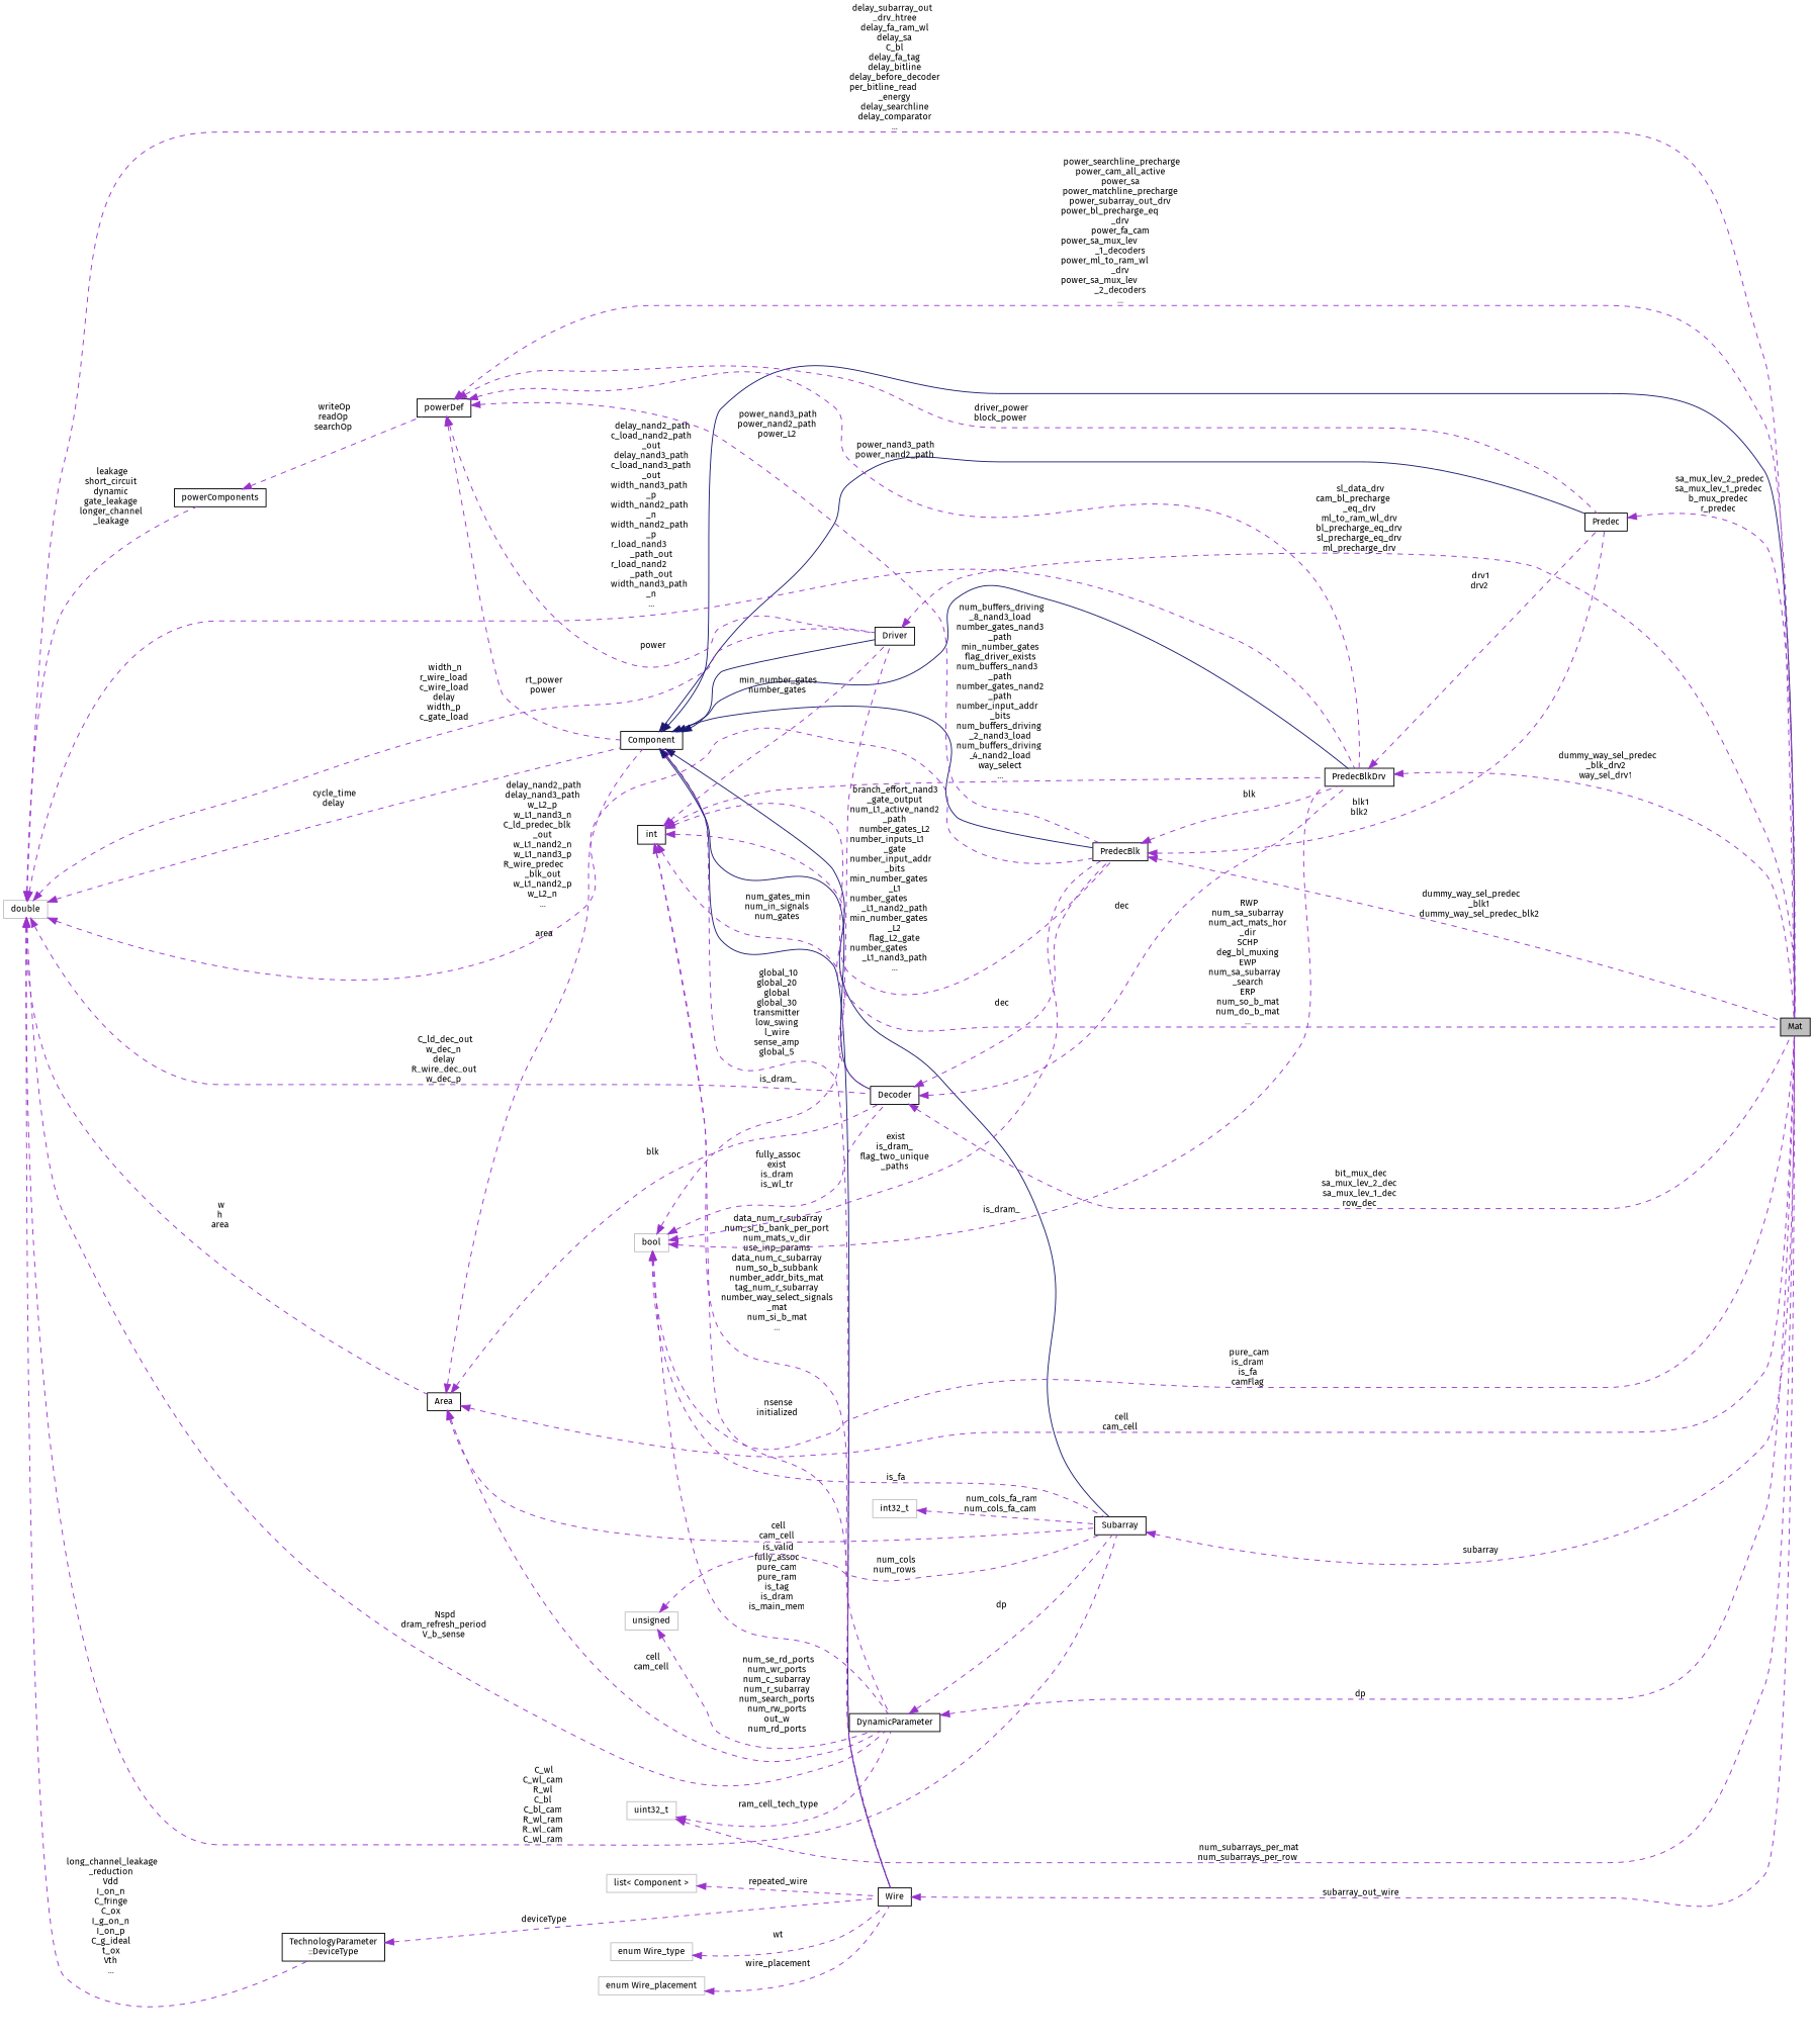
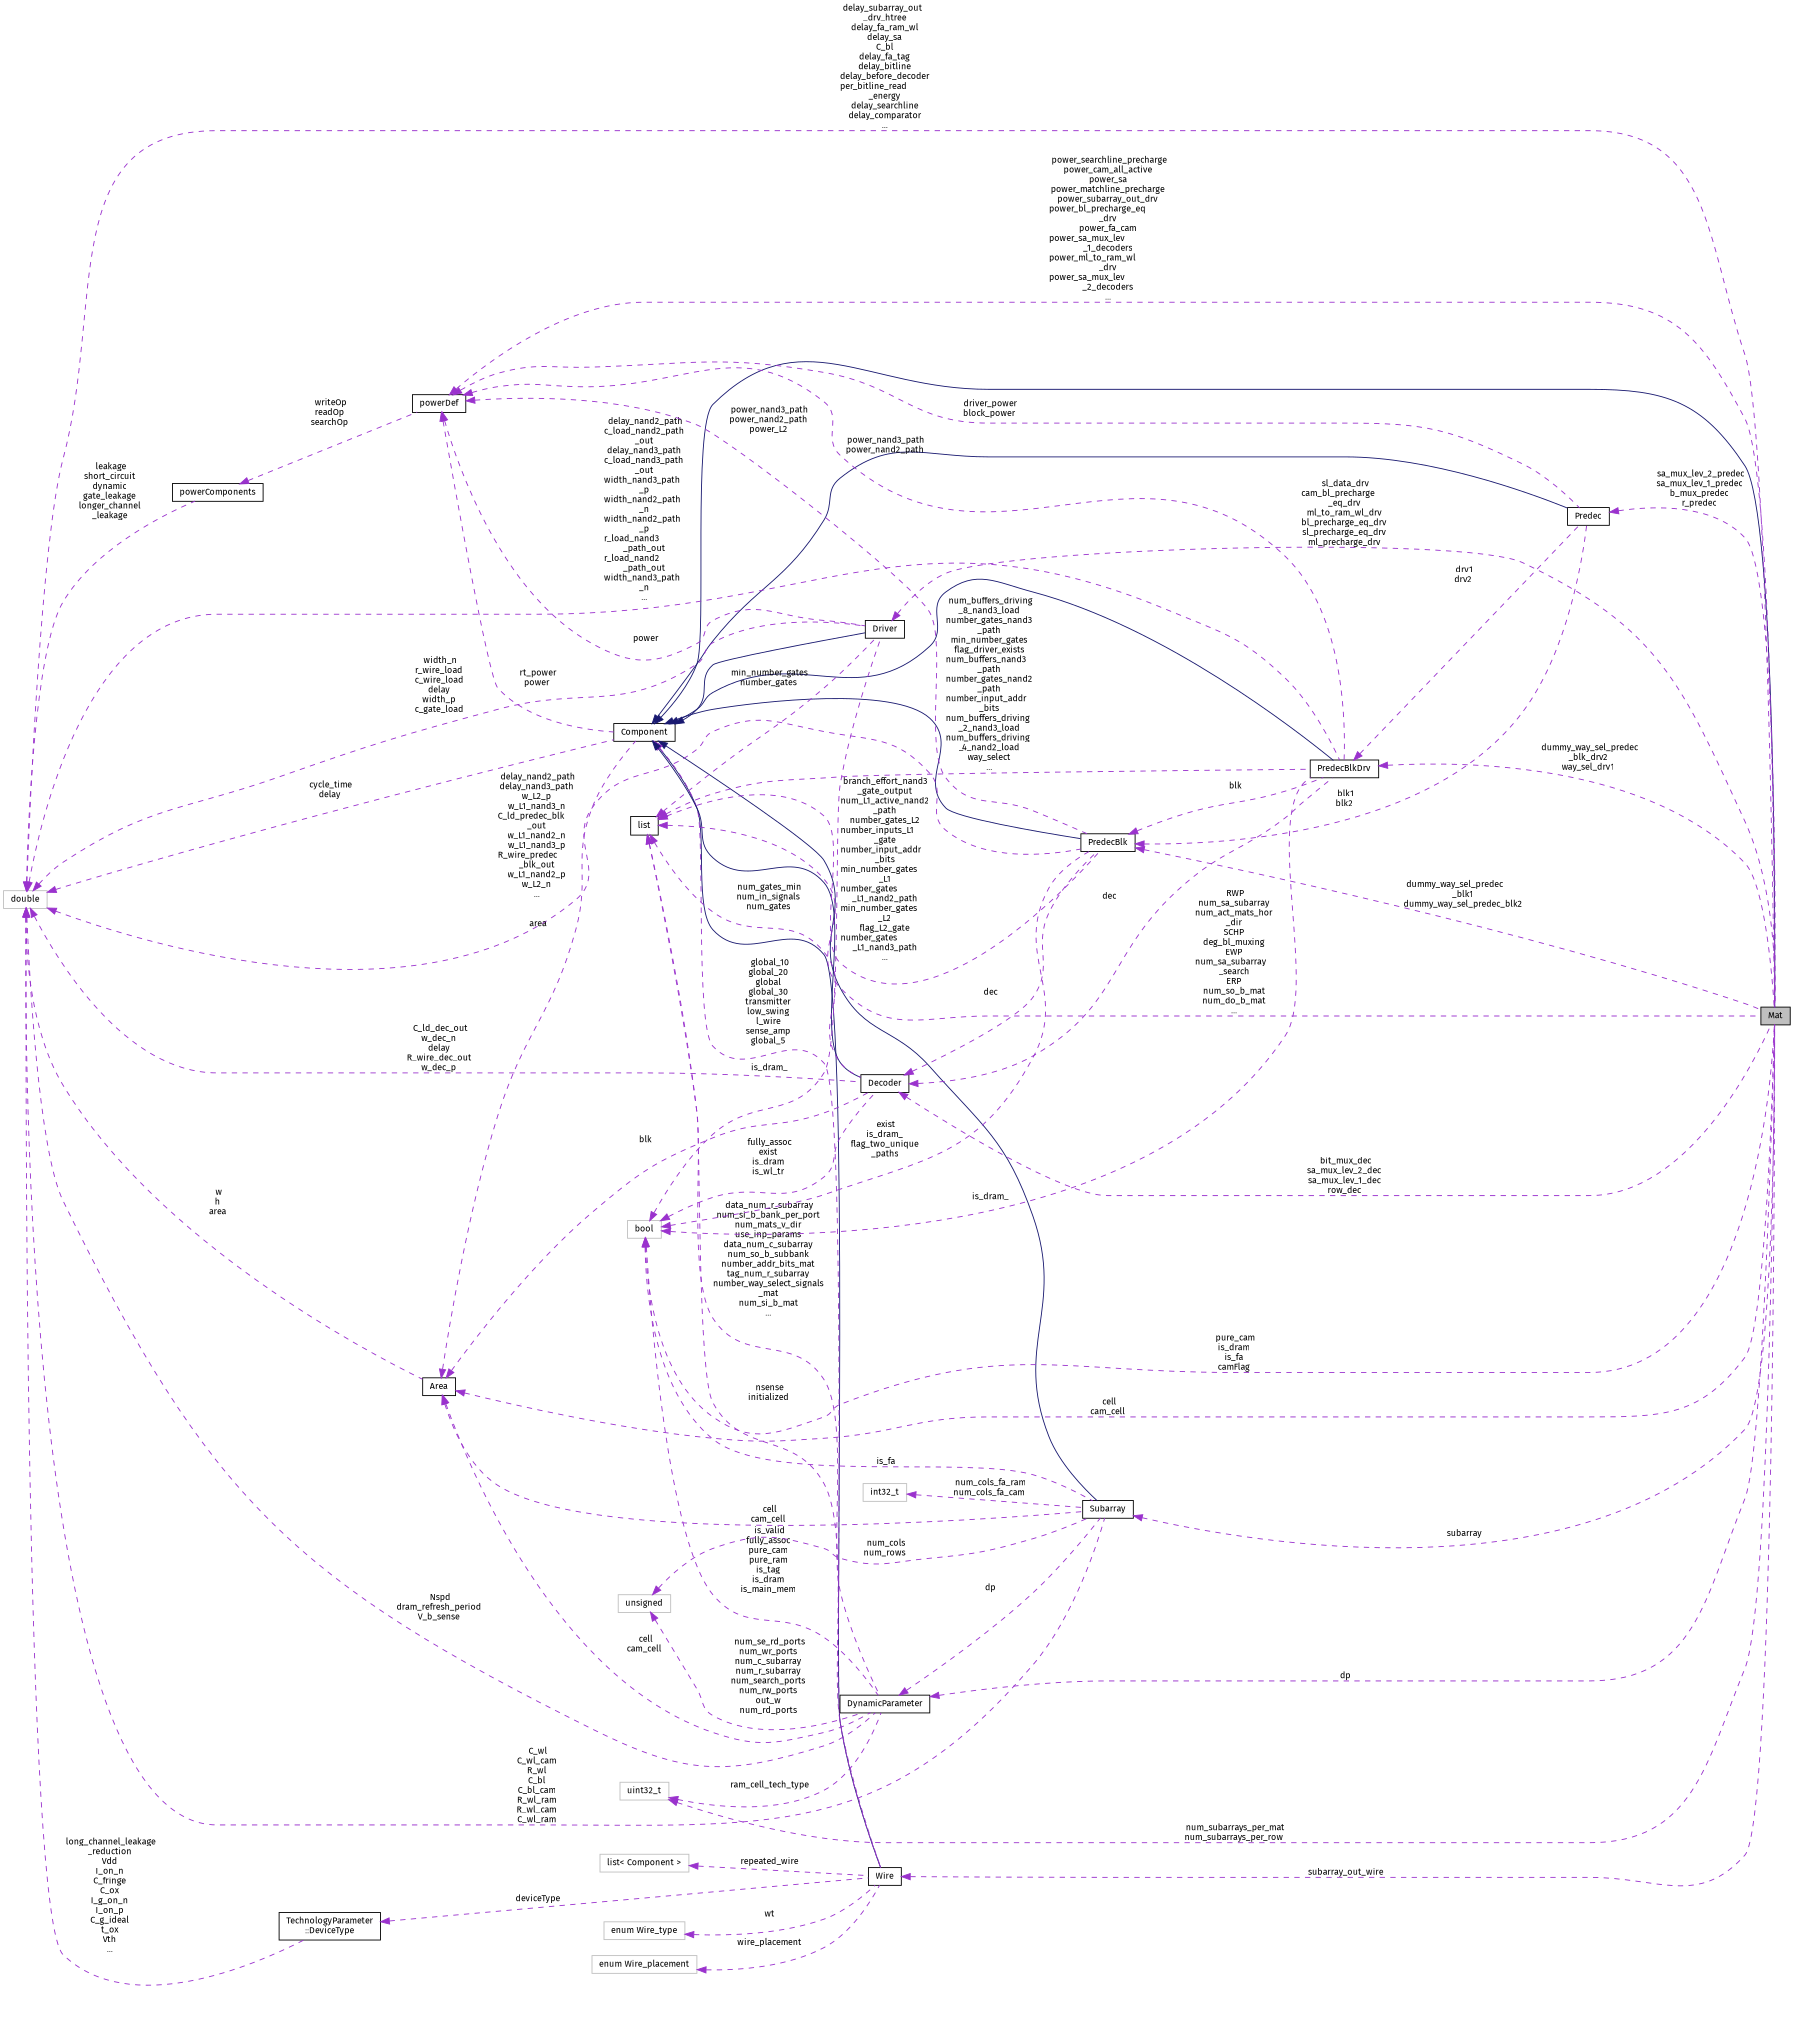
  digraph {
    fontname="Fira Sans"
    rankdir=LR
    node [color=black fontname="Fira Sans" fontsize=10 shape=record]
    edge [color=darkorchid3 dir=back fontname="Fira Sans" fontsize=10 labelfontname=FreeSans labelfontsize=10 style=dashed]
    n1 [fillcolor=grey75 fontcolor=black height=0.2 label=Mat style=filled width=0.4]
    n2 [height=0.2 label=Component width=0.4]
    n3 [height=0.2 label=Driver width=0.4]
    n4 [height=0.2 label=Subarray width=0.4]
    n5 [height=0.2 label=Wire width=0.4]
    n6 [height=0.2 label=Decoder width=0.4]
    n7 [height=0.2 label=PredecBlk width=0.4]
    n8 [height=0.2 label=Predec width=0.4]
    n9 [height=0.2 label=PredecBlkDrv width=0.4]
    n10 [color=grey75 height=0.2 label=double width=0.4]
    n11 [height=0.2 label=powerComponents width=0.4]
    n12 [height=0.2 label=Area width=0.4]
    n13 [height=0.2 label=DynamicParameter width=0.4]
    n14 [height=0.2 label="TechnologyParameter\l::DeviceType" width=0.4]
    n15 [height=0.2 label=powerDef width=0.4]
-   n16 [height=0.2 label=int width=0.4]
+   n16 [height=0.2 label=list width=0.4]
    n17 [color=grey75 height=0.2 label=bool width=0.4]
    n18 [color=grey75 height=0.2 label=int32_t width=0.4]
    n19 [color=grey75 height=0.2 label=uint32_t width=0.4]
    n20 [color=grey75 height=0.2 label=unsigned width=0.4]
    n21 [color=grey75 height=0.2 label="list\< Component \>" width=0.4]
    n22 [color=grey75 height=0.2 label="enum Wire_type" width=0.4]
    n23 [color=grey75 height=0.2 label="enum Wire_placement" width=0.4]
    n2 -> n1 [color=midnightblue style=solid]
    n2 -> n3 [color=midnightblue style=solid]
    n2 -> n4 [color=midnightblue style=solid]
    n2 -> n5 [color=midnightblue style=solid]
    n2 -> n5 [label=" global_10\nglobal_20\nglobal\nglobal_30\ntransmitter\nlow_swing\nl_wire\nsense_amp\nglobal_5"]
    n2 -> n6 [color=midnightblue style=solid]
    n2 -> n7 [color=midnightblue style=solid]
    n2 -> n8 [color=midnightblue style=solid]
    n2 -> n9 [color=midnightblue style=solid]
    n3 -> n1 [label=" sl_data_drv\ncam_bl_precharge\l_eq_drv\nml_to_ram_wl_drv\nbl_precharge_eq_drv\nsl_precharge_eq_drv\nml_precharge_drv"]
    n4 -> n1 [label=" subarray"]
    n5 -> n1 [label=" subarray_out_wire"]
    n6 -> n1 [label=" bit_mux_dec\nsa_mux_lev_2_dec\nsa_mux_lev_1_dec\nrow_dec"]
    n6 -> n7 [label=" dec"]
    n6 -> n9 [label=" dec"]
    n7 -> n1 [label=" dummy_way_sel_predec\l_blk1\ndummy_way_sel_predec_blk2"]
    n7 -> n8 [label=" blk1\nblk2"]
    n7 -> n9 [label=" blk"]
    n8 -> n1 [label=" sa_mux_lev_2_predec\nsa_mux_lev_1_predec\nb_mux_predec\nr_predec"]
    n9 -> n1 [label=" dummy_way_sel_predec\l_blk_drv2\nway_sel_drv1"]
    n9 -> n8 [label=" drv1\ndrv2"]
    n10 -> n1 [label=" delay_subarray_out\l_drv_htree\ndelay_fa_ram_wl\ndelay_sa\nC_bl\ndelay_fa_tag\ndelay_bitline\ndelay_before_decoder\nper_bitline_read\l_energy\ndelay_searchline\ndelay_comparator\n..."]
    n10 -> n2 [label=" cycle_time\ndelay"]
    n10 -> n3 [label=" width_n\nr_wire_load\nc_wire_load\ndelay\nwidth_p\nc_gate_load"]
    n10 -> n4 [label=" C_wl\nC_wl_cam\nR_wl\nC_bl\nC_bl_cam\nR_wl_ram\nR_wl_cam\nC_wl_ram"]
    n10 -> n6 [label=" C_ld_dec_out\nw_dec_n\ndelay\nR_wire_dec_out\nw_dec_p"]
    n10 -> n7 [label=" delay_nand2_path\ndelay_nand3_path\nw_L2_p\nw_L1_nand3_n\nC_ld_predec_blk\l_out\nw_L1_nand2_n\nw_L1_nand3_p\nR_wire_predec\l_blk_out\nw_L1_nand2_p\nw_L2_n\n..."]
    n10 -> n9 [label=" delay_nand2_path\nc_load_nand2_path\l_out\ndelay_nand3_path\nc_load_nand3_path\l_out\nwidth_nand3_path\l_p\nwidth_nand2_path\l_n\nwidth_nand2_path\l_p\nr_load_nand3\l_path_out\nr_load_nand2\l_path_out\nwidth_nand3_path\l_n\n..."]
    n10 -> n11 [label=" leakage\nshort_circuit\ndynamic\ngate_leakage\nlonger_channel\l_leakage"]
    n10 -> n12 [label=" w\nh\narea"]
    n10 -> n13 [label=" Nspd\ndram_refresh_period\nV_b_sense"]
    n10 -> n14 [label=" long_channel_leakage\l_reduction\nVdd\nI_on_n\nC_fringe\nC_ox\nI_g_on_n\nI_on_p\nC_g_ideal\nt_ox\nVth\n..."]
    n11 -> n15 [label=" writeOp\nreadOp\nsearchOp"]
    n12 -> n1 [label=" cell\ncam_cell"]
    n12 -> n2 [label=" area"]
    n12 -> n4 [label=" cell\ncam_cell"]
    n12 -> n6 [label=" blk"]
    n12 -> n13 [label=" cell\ncam_cell"]
    n13 -> n1 [label=" dp"]
    n13 -> n4 [label=" dp"]
    n14 -> n5 [label=" deviceType"]
    n15 -> n1 [label=" power_searchline_precharge\npower_cam_all_active\npower_sa\npower_matchline_precharge\npower_subarray_out_drv\npower_bl_precharge_eq\l_drv\npower_fa_cam\npower_sa_mux_lev\l_1_decoders\npower_ml_to_ram_wl\l_drv\npower_sa_mux_lev\l_2_decoders\n..."]
    n15 -> n2 [label=" rt_power\npower"]
    n15 -> n3 [label=" power"]
    n15 -> n7 [label=" power_nand3_path\npower_nand2_path\npower_L2"]
    n15 -> n8 [label=" driver_power\nblock_power"]
    n15 -> n9 [label=" power_nand3_path\npower_nand2_path"]
    n16 -> n1 [label=" RWP\nnum_sa_subarray\nnum_act_mats_hor\l_dir\nSCHP\ndeg_bl_muxing\nEWP\nnum_sa_subarray\l_search\nERP\nnum_so_b_mat\nnum_do_b_mat\n..."]
    n16 -> n3 [label=" min_number_gates\nnumber_gates"]
    n16 -> n5 [label=" nsense\ninitialized"]
    n16 -> n6 [label=" num_gates_min\nnum_in_signals\nnum_gates"]
    n16 -> n7 [label=" branch_effort_nand3\l_gate_output\nnum_L1_active_nand2\l_path\nnumber_gates_L2\nnumber_inputs_L1\l_gate\nnumber_input_addr\l_bits\nmin_number_gates\l_L1\nnumber_gates\l_L1_nand2_path\nmin_number_gates\l_L2\nflag_L2_gate\nnumber_gates\l_L1_nand3_path\n..."]
    n16 -> n9 [label=" num_buffers_driving\l_8_nand3_load\nnumber_gates_nand3\l_path\nmin_number_gates\nflag_driver_exists\nnum_buffers_nand3\l_path\nnumber_gates_nand2\l_path\nnumber_input_addr\l_bits\nnum_buffers_driving\l_2_nand3_load\nnum_buffers_driving\l_4_nand2_load\nway_select\n..."]
    n16 -> n13 [label=" data_num_r_subarray\nnum_si_b_bank_per_port\nnum_mats_v_dir\nuse_inp_params\ndata_num_c_subarray\nnum_so_b_subbank\nnumber_addr_bits_mat\ntag_num_r_subarray\nnumber_way_select_signals\l_mat\nnum_si_b_mat\n..."]
    n17 -> n1 [label=" pure_cam\nis_dram\nis_fa\ncamFlag"]
    n17 -> n3 [label=" is_dram_"]
    n17 -> n4 [label=" is_fa"]
    n17 -> n6 [label=" fully_assoc\nexist\nis_dram\nis_wl_tr"]
    n17 -> n7 [label=" exist\nis_dram_\nflag_two_unique\l_paths"]
    n17 -> n9 [label=" is_dram_"]
    n17 -> n13 [label=" is_valid\nfully_assoc\npure_cam\npure_ram\nis_tag\nis_dram\nis_main_mem"]
    n18 -> n4 [label=" num_cols_fa_ram\nnum_cols_fa_cam"]
    n19 -> n1 [label=" num_subarrays_per_mat\nnum_subarrays_per_row"]
    n19 -> n13 [label=" ram_cell_tech_type"]
    n20 -> n4 [label=" num_cols\nnum_rows"]
    n20 -> n13 [label=" num_se_rd_ports\nnum_wr_ports\nnum_c_subarray\nnum_r_subarray\nnum_search_ports\nnum_rw_ports\nout_w\nnum_rd_ports"]
    n21 -> n5 [label=" repeated_wire"]
    n22 -> n5 [label=" wt"]
    n23 -> n5 [label=" wire_placement"]
  }
